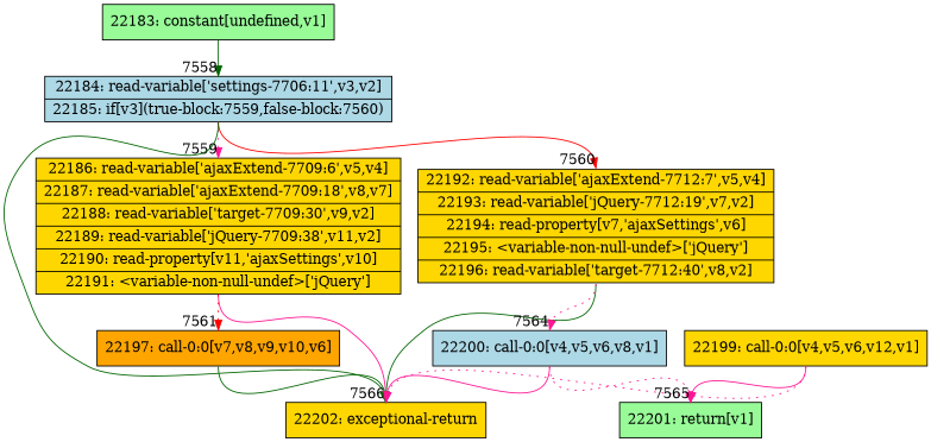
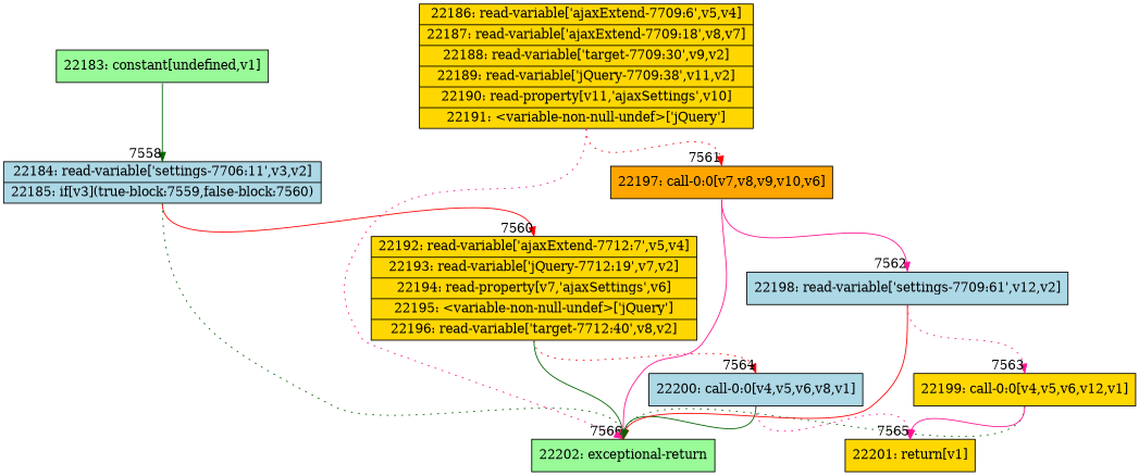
  digraph {
    rankdir=TD
    node [fillcolor=palegreen shape=record style=filled]
    edge [color=deeppink headport=n style=solid tailport=s]
    n1 [label="{22183: constant[undefined,v1]}"]
    n2 [fillcolor=lightblue label="{22184: read-variable['settings-7706:11',v3,v2]|22185: if[v3](true-block:7559,false-block:7560)}"]
    n3 [fillcolor=gold label="{22186: read-variable['ajaxExtend-7709:6',v5,v4]|22187: read-variable['ajaxExtend-7709:18',v8,v7]|22188: read-variable['target-7709:30',v9,v2]|22189: read-variable['jQuery-7709:38',v11,v2]|22190: read-property[v11,'ajaxSettings',v10]|22191: \<variable-non-null-undef\>['jQuery']}"]
    n4 [fillcolor=gold label="{22192: read-variable['ajaxExtend-7712:7',v5,v4]|22193: read-variable['jQuery-7712:19',v7,v2]|22194: read-property[v7,'ajaxSettings',v6]|22195: \<variable-non-null-undef\>['jQuery']|22196: read-variable['target-7712:40',v8,v2]}"]
-   n5 [fillcolor=gold label="{22202: exceptional-return}"]
+   n5 [label="{22202: exceptional-return}"]
    n6 [fillcolor=orange label="{22197: call-0:0[v7,v8,v9,v10,v6]}"]
    n7 [fillcolor=lightblue label="{22200: call-0:0[v4,v5,v6,v8,v1]}"]
-   n9 [label="{22201: return[v1]}"]
+   n8 [fillcolor=lightblue label="{22198: read-variable['settings-7709:61',v12,v2]}"]
+   n9 [fillcolor=gold label="{22201: return[v1]}"]
    n10 [fillcolor=gold label="{22199: call-0:0[v4,v5,v6,v12,v1]}"]
    n1 -> n2 [color=darkgreen headlabel="      7558"]
-   n2 -> n3 [headlabel="      7559" style=dotted]
    n2 -> n4 [color=red headlabel="      7560"]
-   n2 -> n5 [color=darkgreen headlabel="      7566"]
-   n3 -> n5
+   n2 -> n5 [color=darkgreen headlabel="      7566" style=dotted]
+   n3 -> n5 [style=dotted]
    n3 -> n6 [color=red headlabel="      7561" style=dotted]
    n4 -> n5 [color=darkgreen]
-   n4 -> n7 [headlabel="      7564" style=dotted]
-   n6 -> n5 [color=darkgreen]
-   n7 -> n5
+   n4 -> n7 [color=red headlabel="      7564" style=dotted]
+   n6 -> n5
+   n6 -> n8 [headlabel="      7562"]
+   n7 -> n5 [color=darkgreen]
    n7 -> n9 [style=dotted]
-   n10 -> n5 [style=dotted]
+   n8 -> n5 [color=red]
+   n8 -> n10 [headlabel="      7563" style=dotted]
+   n10 -> n5 [color=darkgreen style=dotted]
    n10 -> n9 [headlabel="      7565"]
  }
